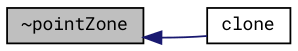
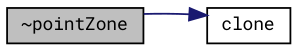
  digraph {
    rankdir=LR
    fontname="Roboto Mono"
    node [color=black fontname="Roboto Mono" fontsize=10 shape=record]
    n1 [fillcolor=grey75 fontcolor=black height=0.2 label="~pointZone" style=filled width=0.4]
    n2 [height=0.2 label=clone width=0.4]
-   n1 -> n2 [color=midnightblue dir=back fontname="Roboto Mono" fontsize=10 labelfontname=Helvetica labelfontsize=10 style=solid]
+   n2 -> n1 [color=midnightblue dir=back fontname="Roboto Mono" fontsize=10 labelfontname=Helvetica labelfontsize=10 style=solid]
  }
